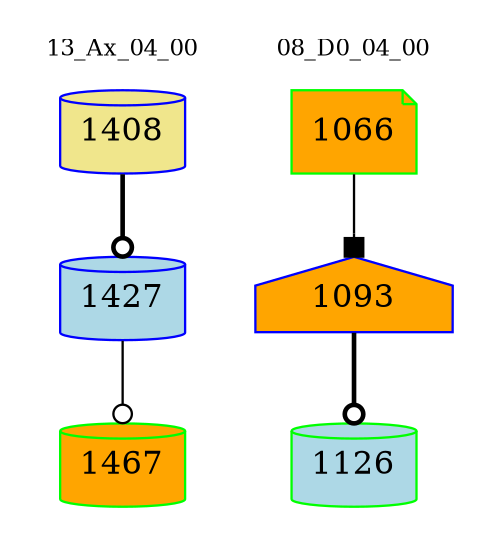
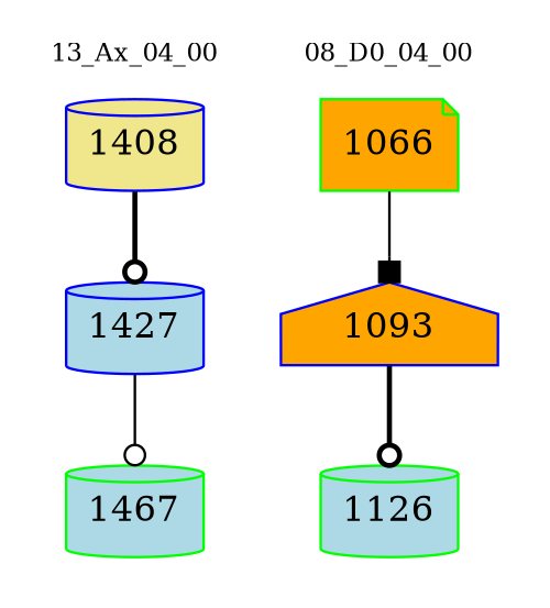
  digraph {
    node [color=blue fillcolor=orange shape=cylinder style=filled]
    edge [arrowhead=odot color=black style=bold]
    n1 [fillcolor=khaki label=1408]
    n2 [fillcolor=lightblue label=1427]
-   n3 [color=green label=1467]
+   n3 [color=green fillcolor=lightblue label=1467]
    n4 [color=green label=1066 shape=note]
    n5 [label=1093 shape=house]
    n6 [color=green fillcolor=lightblue label=1126]
    subgraph cluster_1 {
      color=white
      fontsize=10
      label="13_Ax_04_00"
      n1
      n2
      n3
    }
    subgraph cluster_2 {
      color=white
      fontsize=10
      label="08_D0_04_00"
      n4
      n5
      n6
    }
    n1 -> n2
    n2 -> n3 [style=solid]
    n4 -> n5 [arrowhead=box style=solid]
    n5 -> n6
  }
